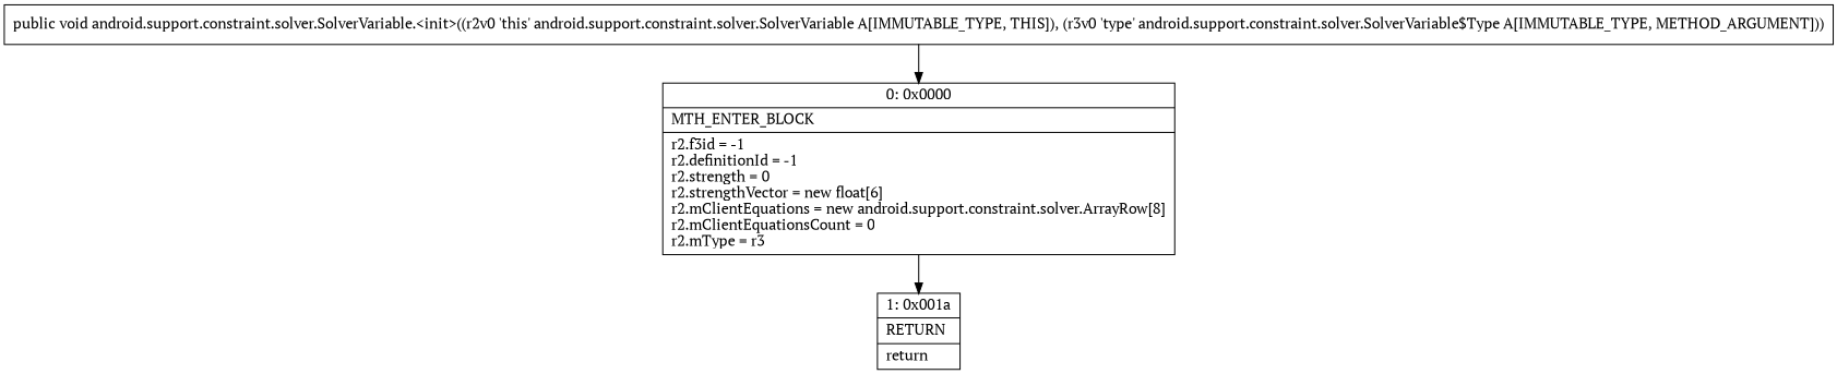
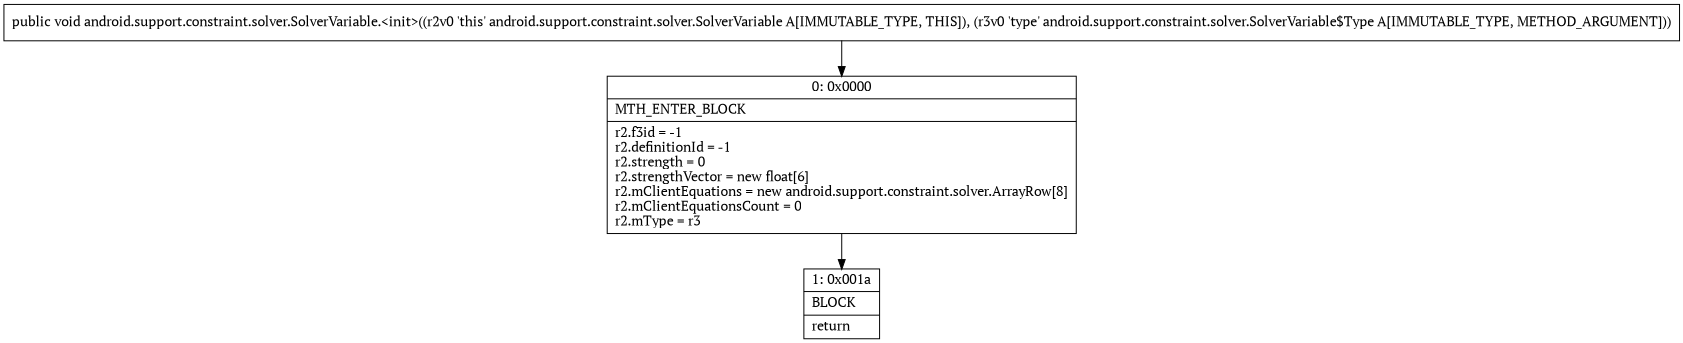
  digraph {
    fontname="PT Serif"
    node [shape=record fontname="PT Serif"]
    edge [fontname="PT Serif"]
    n1 [label="{0\:\ 0x0000|MTH_ENTER_BLOCK\l|r2.f3id = \-1\lr2.definitionId = \-1\lr2.strength = 0\lr2.strengthVector = new float[6]\lr2.mClientEquations = new android.support.constraint.solver.ArrayRow[8]\lr2.mClientEquationsCount = 0\lr2.mType = r3\l}"]
-   n2 [label="{1\:\ 0x001a|RETURN\l|return\l}"]
+   n2 [label="{1\:\ 0x001a|BLOCK\l|return\l}"]
    n3 [label="{public void android.support.constraint.solver.SolverVariable.\<init\>((r2v0 'this' android.support.constraint.solver.SolverVariable A[IMMUTABLE_TYPE, THIS]), (r3v0 'type' android.support.constraint.solver.SolverVariable$Type A[IMMUTABLE_TYPE, METHOD_ARGUMENT])) }"]
    n1 -> n2
    n3 -> n1
  }
